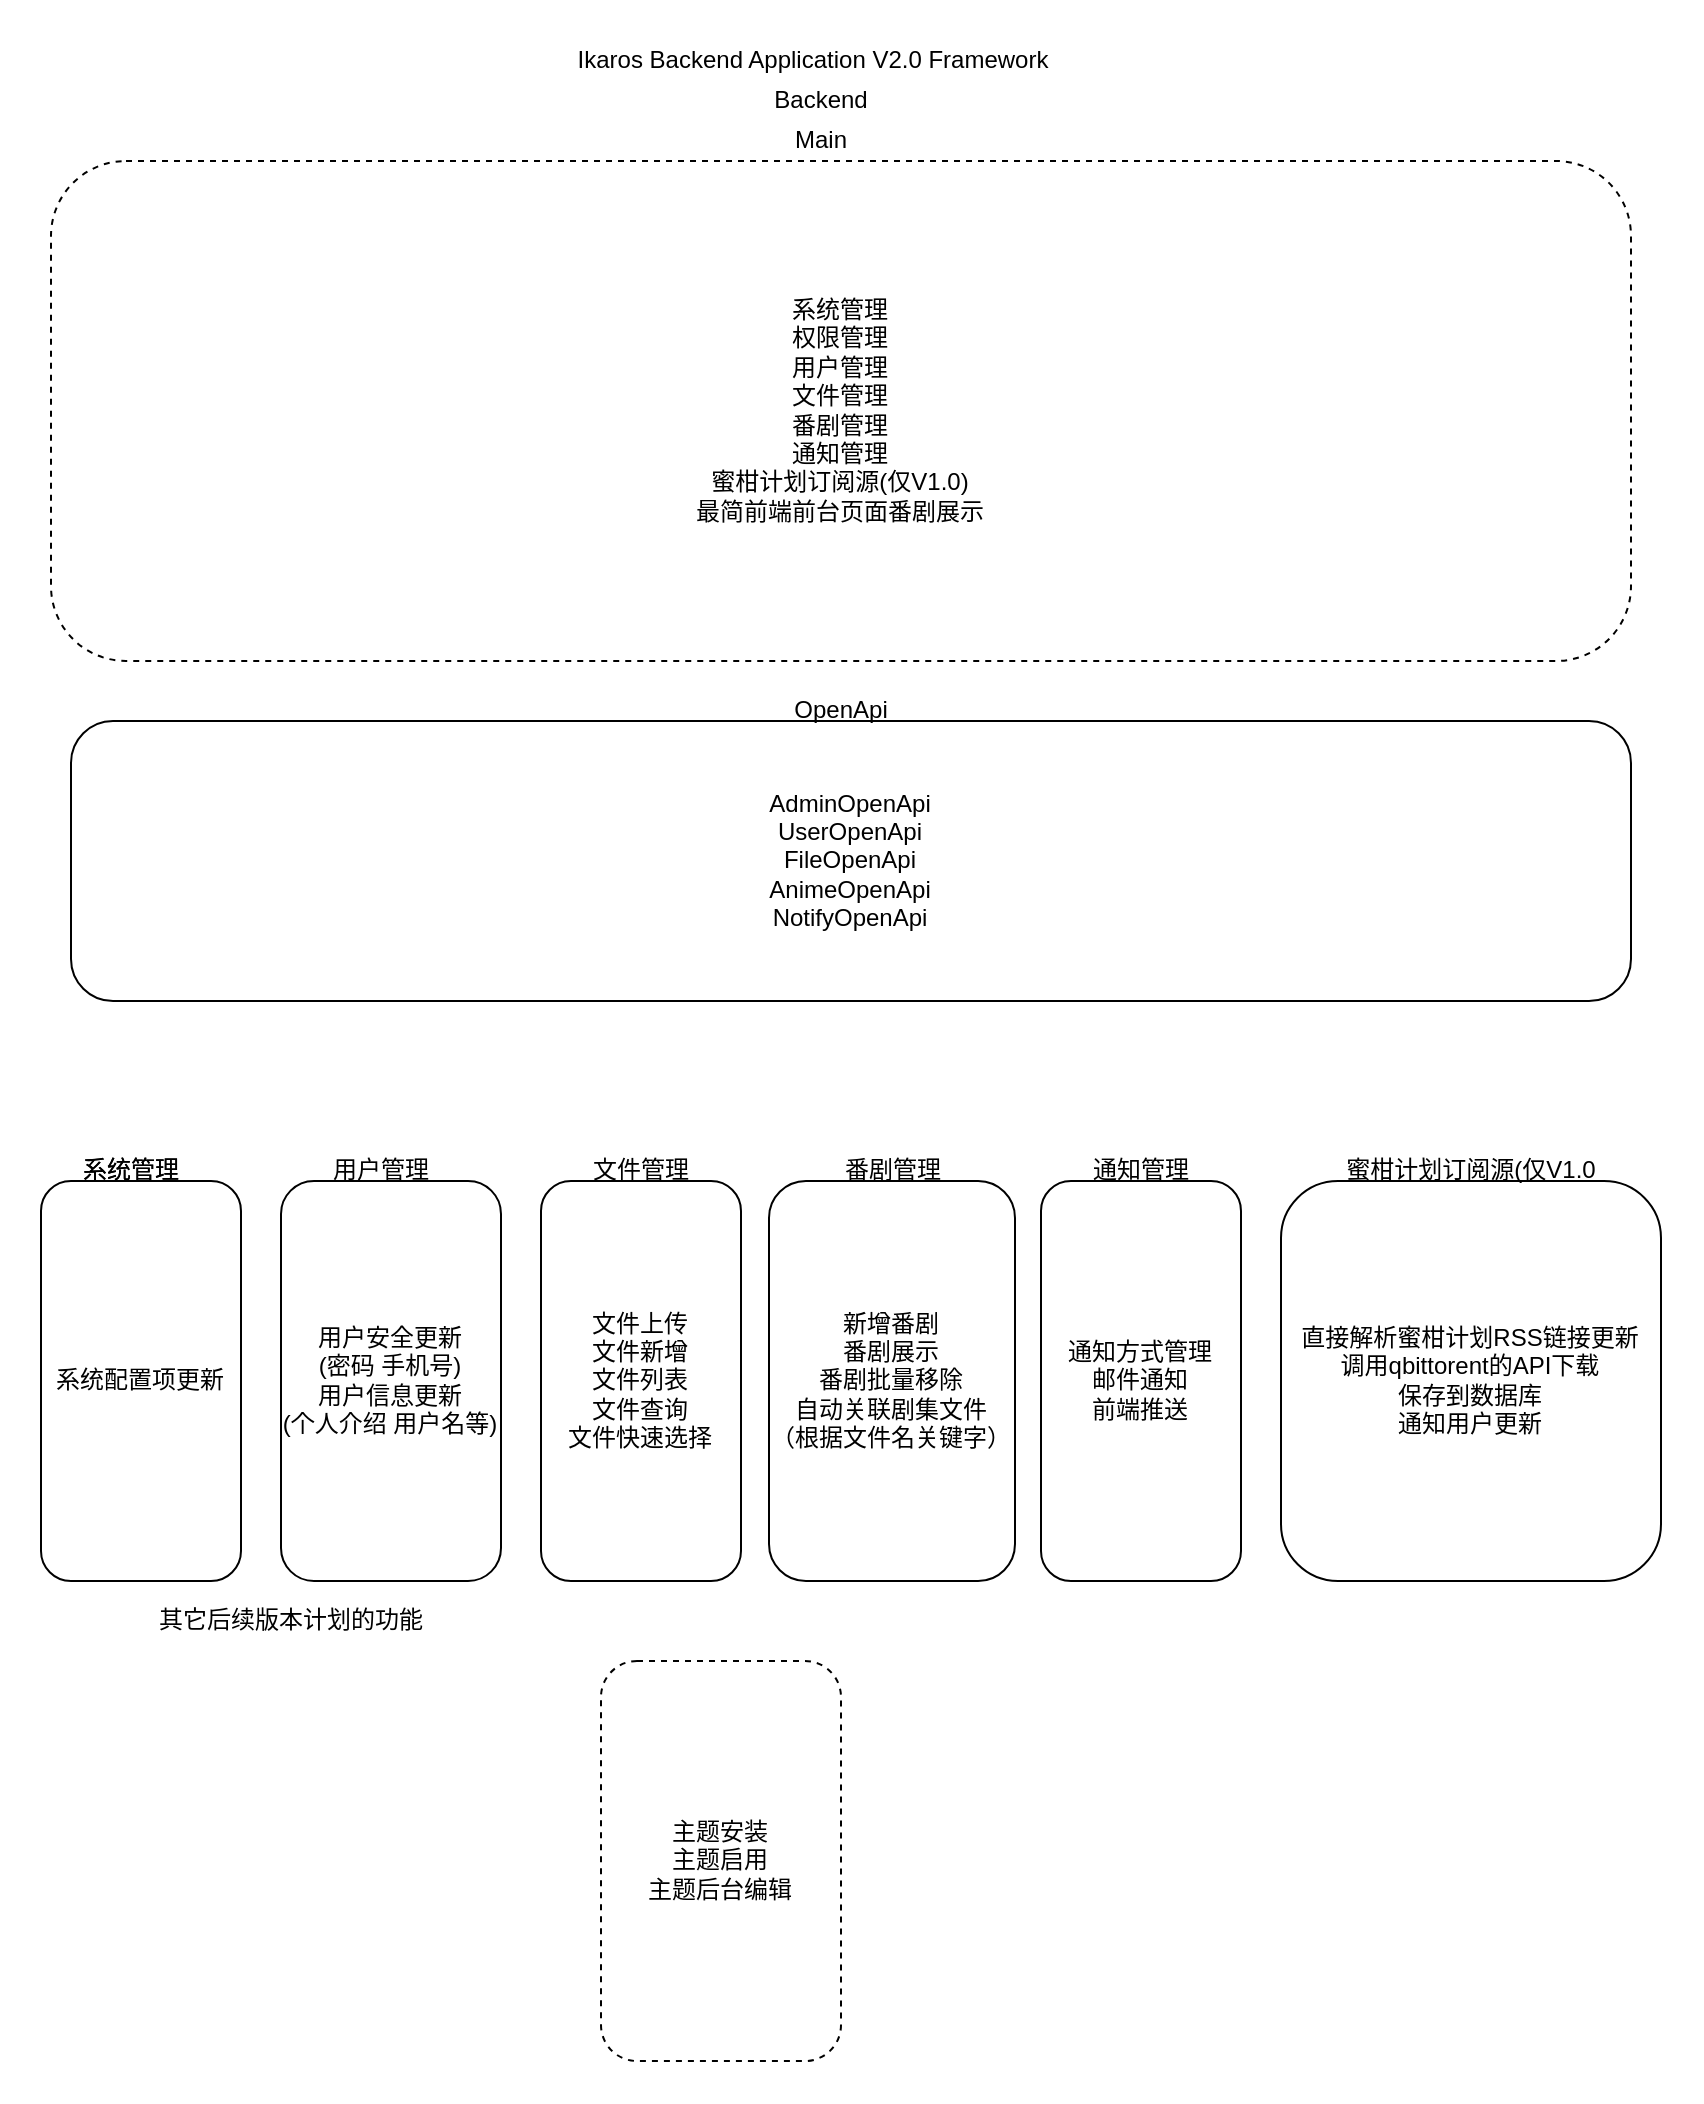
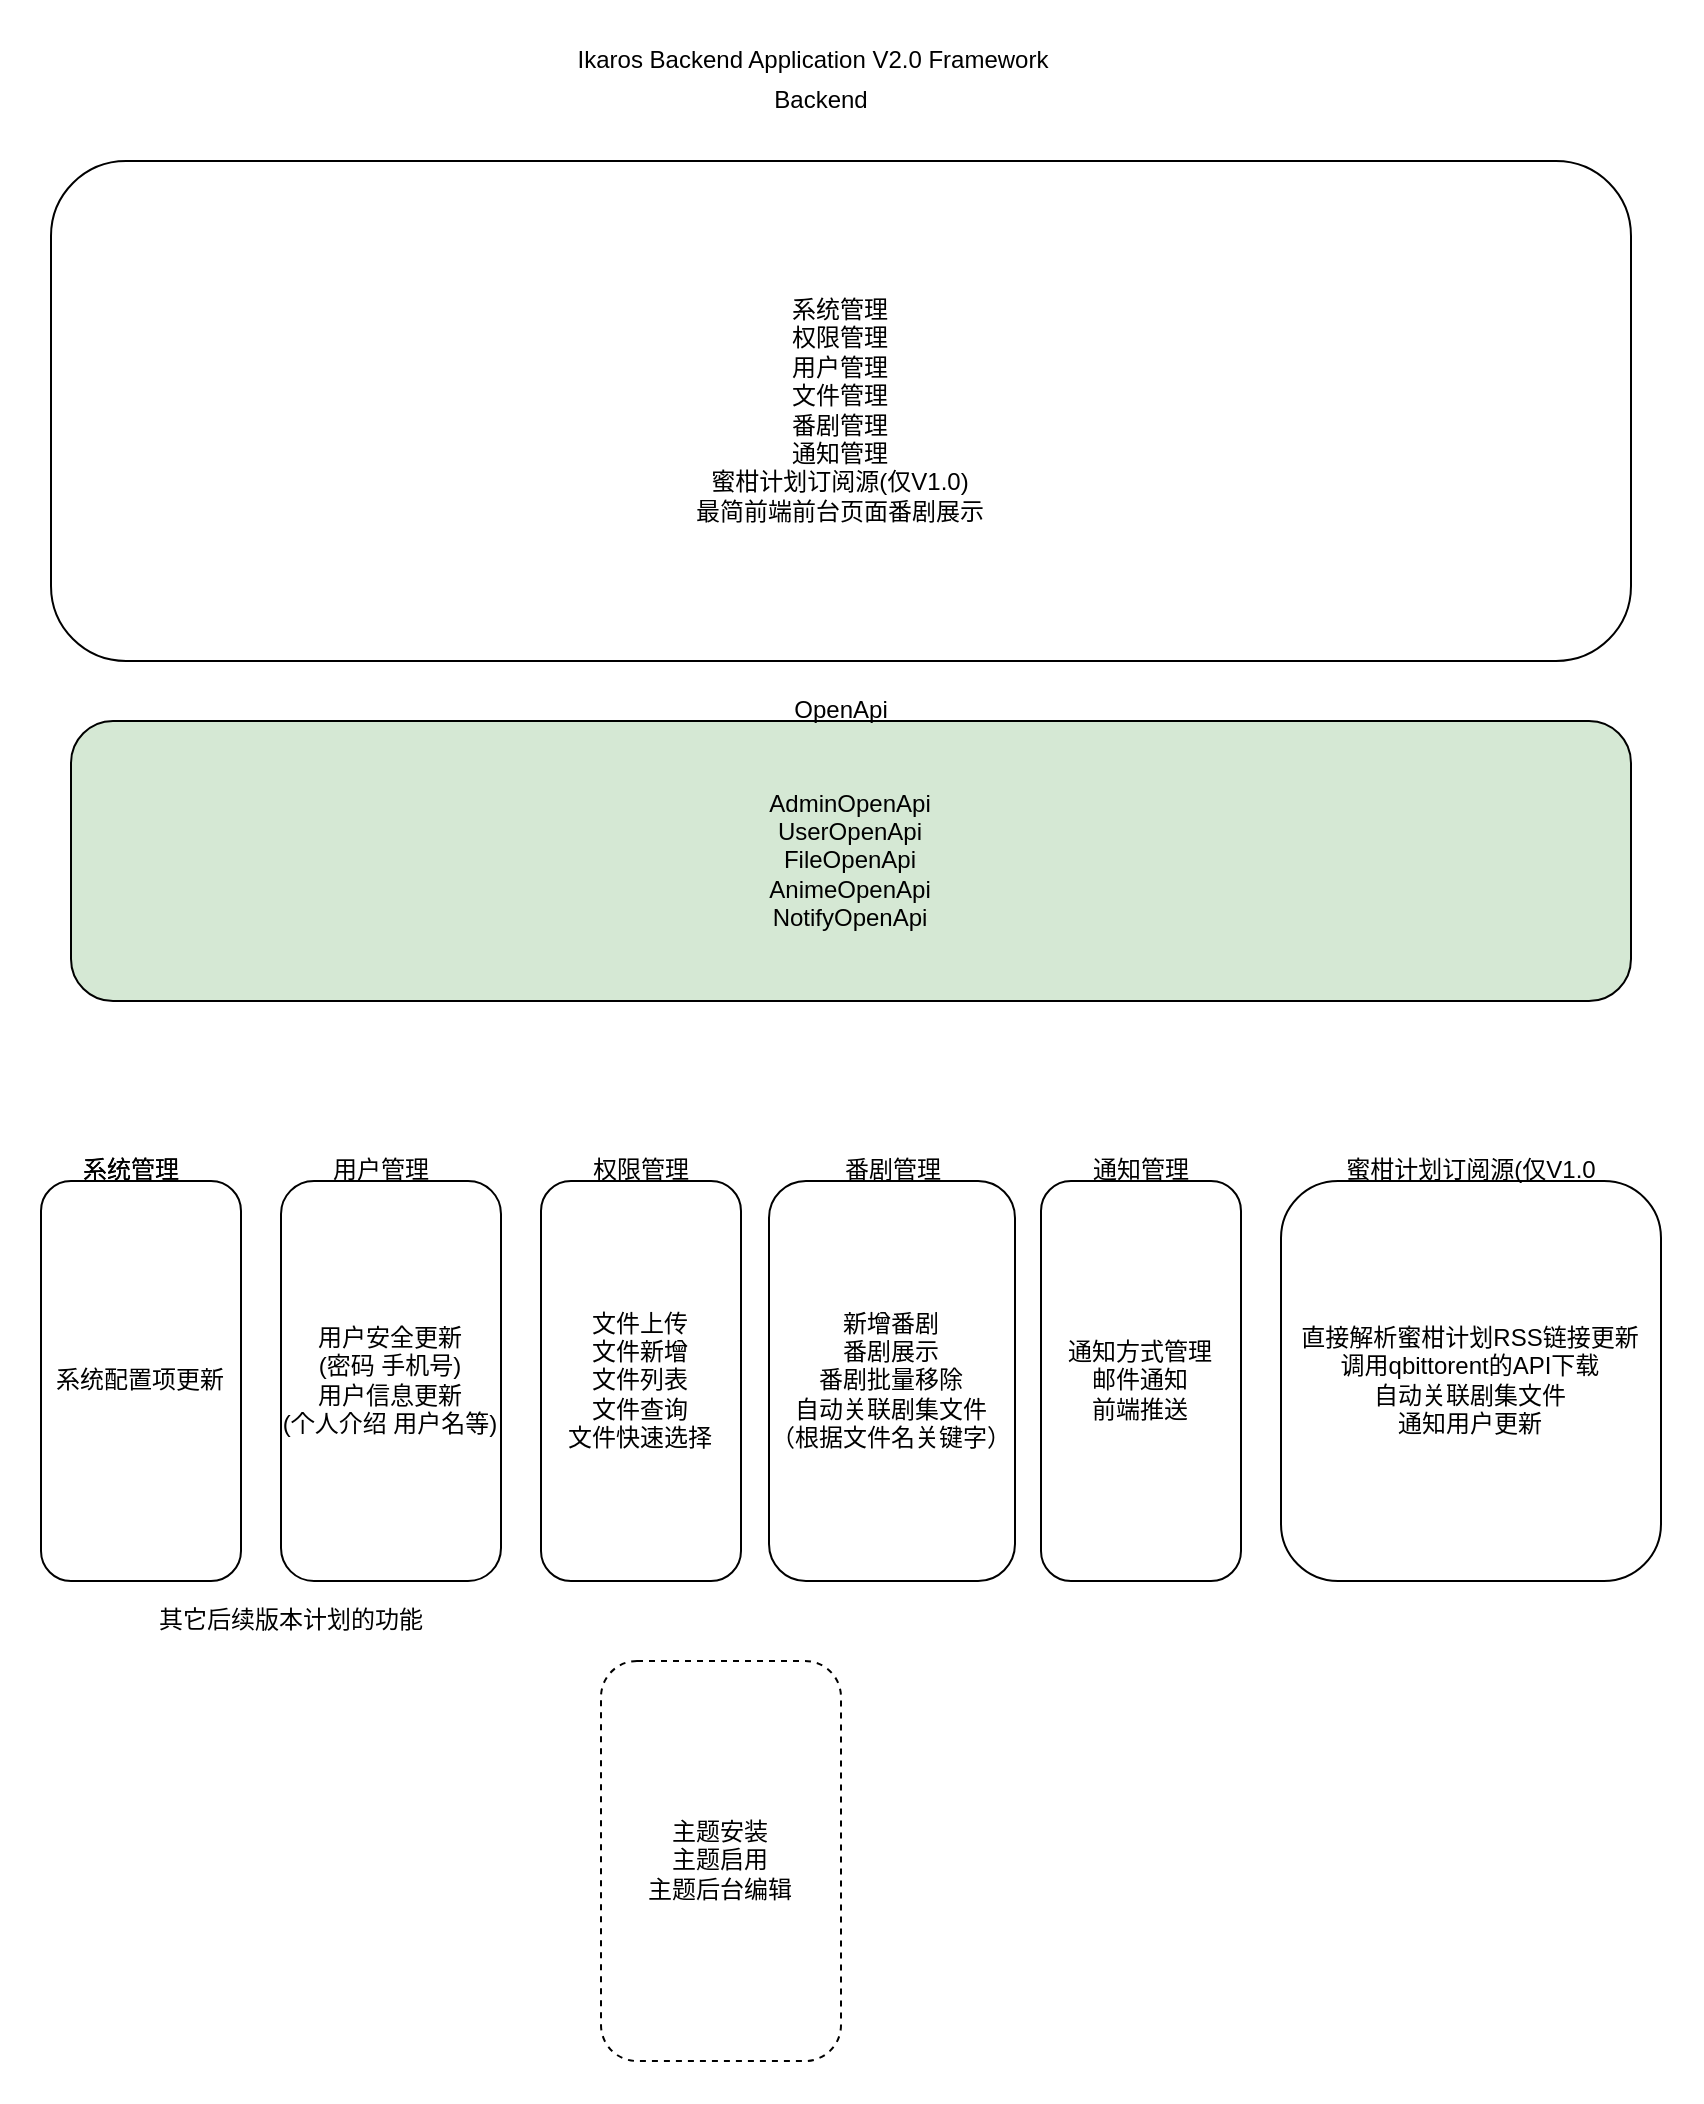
  <mxCell id="0" />
  <mxCell id="1" parent="0" />
- <mxCell id="2" value="系统管理&lt;br&gt;权限管理&lt;br&gt;用户管理&lt;br&gt;文件管理&lt;br&gt;番剧管理&lt;br&gt;通知管理&lt;br&gt;蜜柑计划订阅源(仅V1.0)&lt;br&gt;最简前端前台页面番剧展示" style="rounded=1;whiteSpace=wrap;html=1;dashed=1;" parent="1" vertex="1"><mxGeometry x="25" y="80" width="790" height="250" as="geometry" /></mxCell>
+ <mxCell id="2" value="系统管理&lt;br&gt;权限管理&lt;br&gt;用户管理&lt;br&gt;文件管理&lt;br&gt;番剧管理&lt;br&gt;通知管理&lt;br&gt;蜜柑计划订阅源(仅V1.0)&lt;br&gt;最简前端前台页面番剧展示" style="rounded=1;whiteSpace=wrap;html=1;" parent="1" vertex="1"><mxGeometry x="25" y="80" width="790" height="250" as="geometry" /></mxCell>
  <mxCell id="3" value="Ikaros Backend Application V2.0 Framework&lt;br&gt;" style="text;html=1;align=center;verticalAlign=middle;resizable=0;points=[];autosize=1;strokeColor=none;fillColor=none;" parent="1" vertex="1"><mxGeometry x="281" width="250" height="20" as="geometry" y="20" /></mxCell>
  <mxCell id="4" value="主题安装&lt;br&gt;主题启用&lt;br&gt;主题后台编辑" style="rounded=1;whiteSpace=wrap;html=1;align=center;dashed=1;" parent="1" vertex="1"><mxGeometry x="300" y="830" width="120" height="200" as="geometry" /></mxCell>
- <mxCell id="5" value="AdminOpenApi&lt;br&gt;UserOpenApi&lt;br&gt;FileOpenApi&lt;br&gt;AnimeOpenApi&lt;br&gt;NotifyOpenApi" style="rounded=1;whiteSpace=wrap;html=1;" parent="1" vertex="1"><mxGeometry x="35" y="360" width="780" height="140" as="geometry" /></mxCell>
+ <mxCell id="5" value="AdminOpenApi&lt;br&gt;UserOpenApi&lt;br&gt;FileOpenApi&lt;br&gt;AnimeOpenApi&lt;br&gt;NotifyOpenApi" style="rounded=1;whiteSpace=wrap;html=1;fillColor=#d5e8d4;" parent="1" vertex="1"><mxGeometry x="35" y="360" width="780" height="140" as="geometry" /></mxCell>
  <mxCell id="6" value="OpenApi" style="text;html=1;align=center;verticalAlign=middle;resizable=0;points=[];autosize=1;strokeColor=none;fillColor=none;" parent="1" vertex="1"><mxGeometry x="385" y="340" width="70" height="30" as="geometry" /></mxCell>
  <mxCell id="7" value="Backend" style="text;html=1;align=center;verticalAlign=middle;resizable=0;points=[];autosize=1;strokeColor=none;fillColor=none;" parent="1" vertex="1"><mxGeometry x="380" y="40" width="60" height="20" as="geometry" /></mxCell>
- <mxCell id="8" value="Main" style="text;html=1;align=center;verticalAlign=middle;resizable=0;points=[];autosize=1;strokeColor=none;fillColor=none;" parent="1" vertex="1"><mxGeometry x="390" y="60" width="40" height="20" as="geometry" /></mxCell>
  <mxCell id="9" value="文件上传&lt;br&gt;文件新增&lt;br&gt;文件列表&lt;br&gt;文件查询&lt;br&gt;文件快速选择" style="rounded=1;whiteSpace=wrap;html=1;" parent="1" vertex="1"><mxGeometry x="270" y="590" width="100" height="200" as="geometry" /></mxCell>
- <mxCell id="10" value="文件管理" style="text;html=1;align=center;verticalAlign=middle;resizable=0;points=[];autosize=1;strokeColor=none;fillColor=none;" parent="1" vertex="1"><mxGeometry x="290" y="575" width="60" height="20" as="geometry" /></mxCell>
+ <mxCell id="10" value="权限管理" style="text;html=1;align=center;verticalAlign=middle;resizable=0;points=[];autosize=1;strokeColor=none;fillColor=none;" parent="1" vertex="1"><mxGeometry x="290" y="575" width="60" height="20" as="geometry" /></mxCell>
  <mxCell id="11" value="其它后续版本计划的功能" style="text;html=1;align=center;verticalAlign=middle;resizable=0;points=[];autosize=1;strokeColor=none;fillColor=none;" parent="1" vertex="1"><mxGeometry x="70" y="800" width="150" height="20" as="geometry" /></mxCell>
  <mxCell id="12" value="系统管理" style="text;html=1;align=center;verticalAlign=middle;resizable=0;points=[];autosize=1;strokeColor=none;fillColor=none;" parent="1" vertex="1"><mxGeometry x="35" y="575" width="60" height="20" as="geometry" /></mxCell>
  <mxCell id="13" value="新增番剧&lt;br&gt;番剧展示&lt;br&gt;番剧批量移除&lt;br&gt;自动关联剧集文件&lt;br&gt;（根据文件名关键字）" style="rounded=1;whiteSpace=wrap;html=1;" parent="1" vertex="1"><mxGeometry x="384" y="590" width="123" height="200" as="geometry" /></mxCell>
  <mxCell id="14" value="番剧管理" style="text;html=1;align=center;verticalAlign=middle;resizable=0;points=[];autosize=1;strokeColor=none;fillColor=none;" parent="1" vertex="1"><mxGeometry x="415.5" y="575" width="60" height="20" as="geometry" /></mxCell>
  <mxCell id="15" value="用户安全更新&lt;br&gt;(密码 手机号)&lt;br&gt;用户信息更新&lt;br&gt;(个人介绍 用户名等)" style="rounded=1;whiteSpace=wrap;html=1;" parent="1" vertex="1"><mxGeometry x="140" y="590" width="110" height="200" as="geometry" /></mxCell>
  <mxCell id="16" value="用户管理" style="text;html=1;align=center;verticalAlign=middle;resizable=0;points=[];autosize=1;strokeColor=none;fillColor=none;" parent="1" vertex="1"><mxGeometry x="160" y="575" width="60" height="20" as="geometry" /></mxCell>
  <mxCell id="17" value="通知方式管理&lt;br&gt;邮件通知&lt;br&gt;前端推送" style="rounded=1;whiteSpace=wrap;html=1;" parent="1" vertex="1"><mxGeometry x="520" y="590" width="100" height="200" as="geometry" /></mxCell>
  <mxCell id="18" value="通知管理" style="text;html=1;align=center;verticalAlign=middle;resizable=0;points=[];autosize=1;strokeColor=none;fillColor=none;" parent="1" vertex="1"><mxGeometry x="540" y="575" width="60" height="20" as="geometry" /></mxCell>
- <mxCell id="19" value="直接解析蜜柑计划RSS链接更新&lt;br&gt;调用qbittorent的API下载&lt;br&gt;保存到数据库&lt;br&gt;通知用户更新" style="rounded=1;whiteSpace=wrap;html=1;" parent="1" vertex="1"><mxGeometry x="640" y="590" width="190" height="200" as="geometry" /></mxCell>
+ <mxCell id="19" value="直接解析蜜柑计划RSS链接更新&lt;br&gt;调用qbittorent的API下载&lt;br&gt;自动关联剧集文件&lt;br&gt;通知用户更新" style="rounded=1;whiteSpace=wrap;html=1;" parent="1" vertex="1"><mxGeometry x="640" y="590" width="190" height="200" as="geometry" /></mxCell>
  <mxCell id="20" value="&lt;span style=&quot;&quot;&gt;蜜柑计划订阅源(仅V1.0&lt;/span&gt;" style="text;html=1;align=center;verticalAlign=middle;resizable=0;points=[];autosize=1;strokeColor=none;fillColor=none;" parent="1" vertex="1"><mxGeometry x="665" y="575" width="140" height="20" as="geometry" /></mxCell>
  <mxCell id="21" value="系统配置项更新" style="rounded=1;whiteSpace=wrap;html=1;" parent="1" vertex="1"><mxGeometry x="20" y="590" width="100" height="200" as="geometry" /></mxCell>
  <mxCell id="22" value="系统管理" style="text;html=1;align=center;verticalAlign=middle;resizable=0;points=[];autosize=1;strokeColor=none;fillColor=none;" parent="1" vertex="1"><mxGeometry x="35" y="575" width="60" height="20" as="geometry" /></mxCell>
